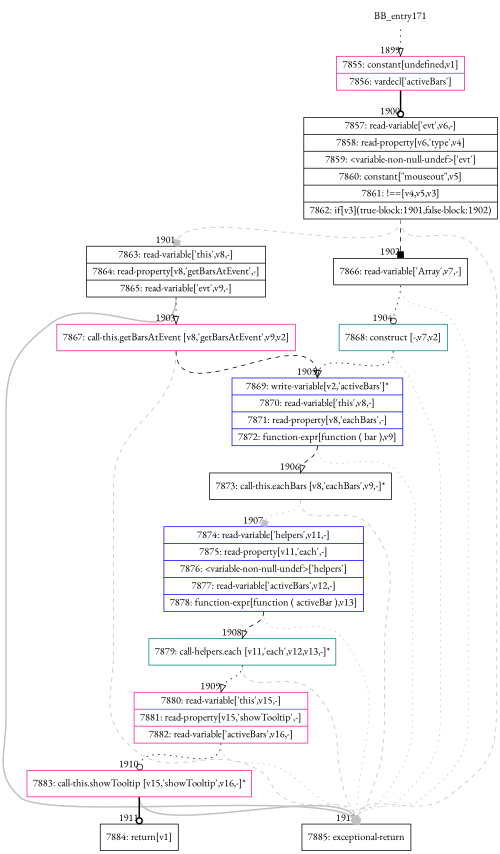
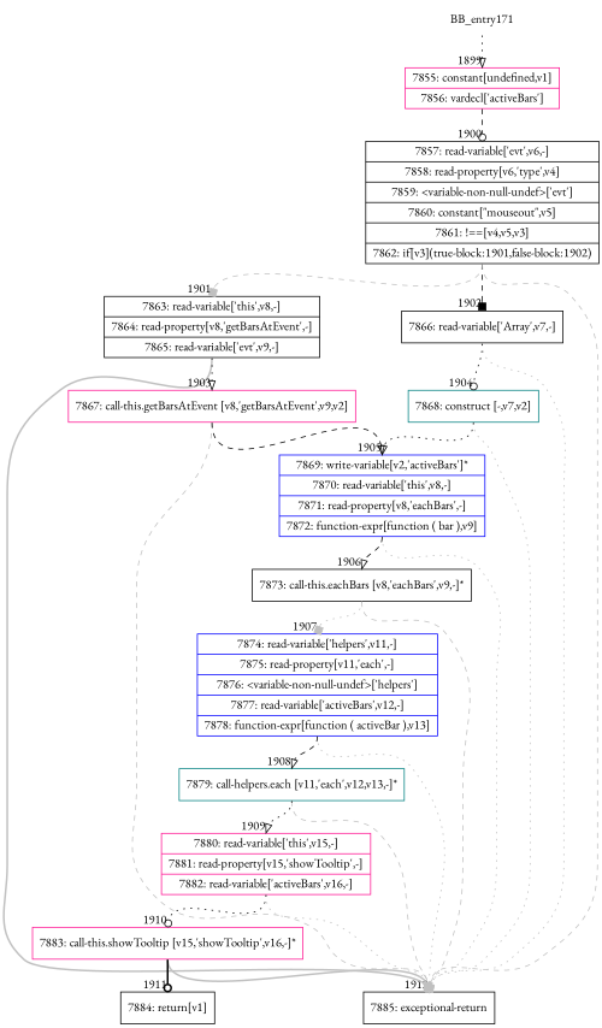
  digraph {
    fontname="EB Garamond"
    rankdir=TD
    node [color=black fontname="EB Garamond" shape=record]
    edge [arrowhead=onormal fontname="EB Garamond" headport=n style=dotted tailport=s color=gray]
    BB_entry171 [color=deeppink shape=none]
    n2 [color=deeppink label="{7855: constant[undefined,v1]|7856: vardecl['activeBars']}"]
    n3 [label="{7857: read-variable['evt',v6,-]|7858: read-property[v6,'type',v4]|7859: \<variable-non-null-undef\>['evt']|7860: constant[\"mouseout\",v5]|7861: !==[v4,v5,v3]|7862: if[v3](true-block:1901,false-block:1902)}"]
    n4 [label="{7863: read-variable['this',v8,-]|7864: read-property[v8,'getBarsAtEvent',-]|7865: read-variable['evt',v9,-]}"]
    n5 [label="{7866: read-variable['Array',v7,-]}"]
    n6 [label="{7885: exceptional-return}"]
    n7 [color=deeppink label="{7867: call-this.getBarsAtEvent [v8,'getBarsAtEvent',v9,v2]}"]
    n8 [color=teal label="{7868: construct [-,v7,v2]}"]
    n9 [color=blue label="{7869: write-variable[v2,'activeBars']*|7870: read-variable['this',v8,-]|7871: read-property[v8,'eachBars',-]|7872: function-expr[function ( bar ),v9]}"]
    n10 [label="{7873: call-this.eachBars [v8,'eachBars',v9,-]*}"]
    n11 [color=blue label="{7874: read-variable['helpers',v11,-]|7875: read-property[v11,'each',-]|7876: \<variable-non-null-undef\>['helpers']|7877: read-variable['activeBars',v12,-]|7878: function-expr[function ( activeBar ),v13]}"]
    n12 [color=teal label="{7879: call-helpers.each [v11,'each',v12,v13,-]*}"]
    n13 [color=deeppink label="{7880: read-variable['this',v15,-]|7881: read-property[v15,'showTooltip',-]|7882: read-variable['activeBars',v16,-]}"]
    n14 [color=deeppink label="{7883: call-this.showTooltip [v15,'showTooltip',v16,-]*}"]
    n15 [label="{7884: return[v1]}"]
    BB_entry171 -> n2 [headlabel="    1899" color=""]
-   n2 -> n3 [arrowhead=odot headlabel="      1900" style=bold color=""]
+   n2 -> n3 [arrowhead=odot headlabel="      1900" style=dashed color=""]
    n3 -> n4 [arrowhead=box headlabel="      1901" style=dashed]
    n3 -> n5 [arrowhead=box headlabel="      1902" style=dashed color=""]
    n3 -> n6 [arrowhead=box headlabel="      1912" style=dashed]
    n4 -> n6 [arrowhead=odot style=bold]
    n4 -> n7 [headlabel="      1903" color=""]
    n5 -> n6 [arrowhead=odot]
    n5 -> n8 [arrowhead=odot headlabel="      1904" color=""]
    n7 -> n6 [arrowhead=odot style=dashed]
    n7 -> n9 [headlabel="      1905" style=dashed color=""]
    n8 -> n6 [arrowhead=box]
    n8 -> n9 [color=""]
    n9 -> n6 [arrowhead=box]
    n9 -> n10 [headlabel="      1906" style=dashed color=""]
    n10 -> n6 [arrowhead=box style=dashed]
    n10 -> n11 [arrowhead=box headlabel="      1907"]
    n11 -> n6
    n11 -> n12 [headlabel="      1908" style=dashed color=""]
    n12 -> n6 [arrowhead=odot style=dashed]
    n12 -> n13 [headlabel="      1909" color=""]
    n13 -> n6 [arrowhead=box]
    n13 -> n14 [arrowhead=odot headlabel="      1910" color=""]
    n14 -> n6 [style=bold]
    n14 -> n15 [arrowhead=odot headlabel="      1911" style=bold color=""]
  }
